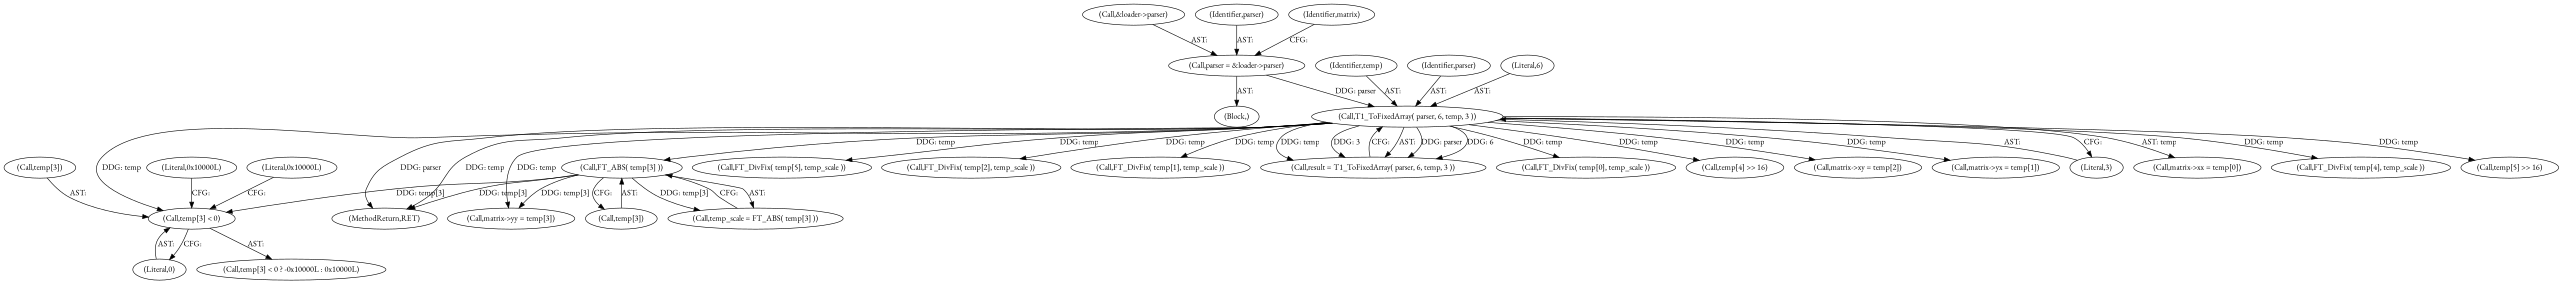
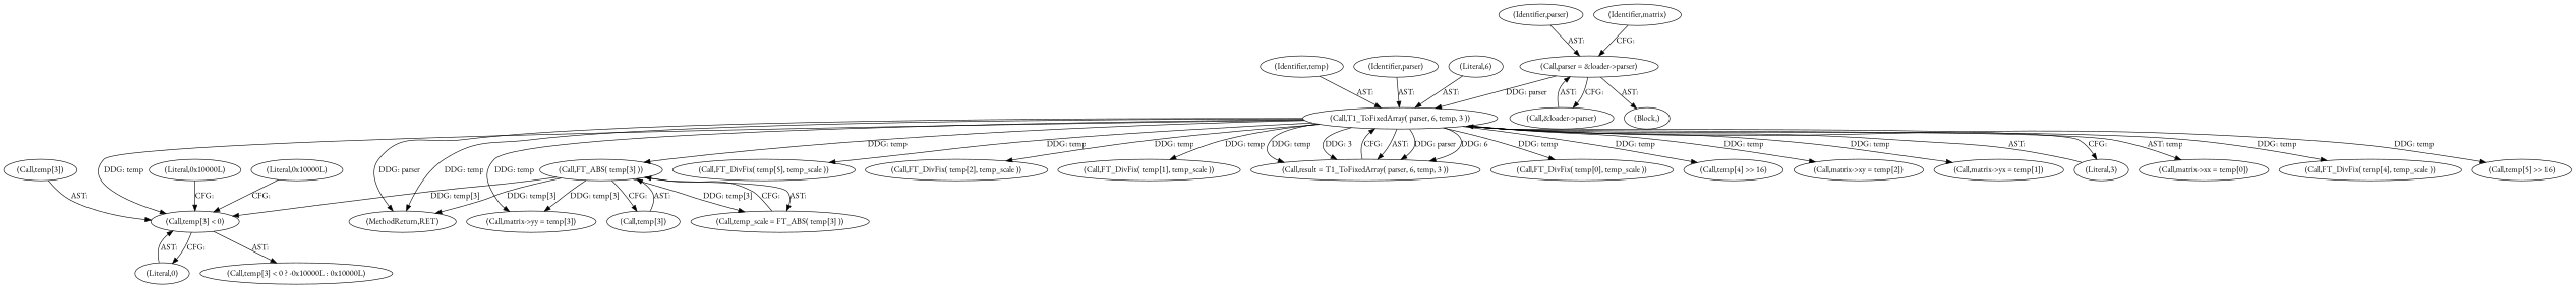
  digraph {
    fontname="EB Garamond"
    node [fontname="EB Garamond"]
    edge [fontname="EB Garamond"]
    n1 [label="(Call,temp[3] < 0)"]
    n2 [label="(Literal,0)"]
    n3 [label="(Call,temp[3] < 0 ? -0x10000L : 0x10000L)"]
    n4 [label="(Call,T1_ToFixedArray( parser, 6, temp, 3 ))"]
    n5 [label="(Call,FT_ABS( temp[3] ))"]
    n6 [label="(MethodReturn,RET)"]
    n7 [label="(Call,FT_DivFix( temp[5], temp_scale ))"]
    n8 [label="(Call,FT_DivFix( temp[2], temp_scale ))"]
    n9 [label="(Call,FT_DivFix( temp[1], temp_scale ))"]
    n10 [label="(Call,result = T1_ToFixedArray( parser, 6, temp, 3 ))"]
    n11 [label="(Call,FT_DivFix( temp[0], temp_scale ))"]
    n12 [label="(Call,temp[4] >> 16)"]
    n13 [label="(Call,matrix->xy = temp[2])"]
    n14 [label="(Call,matrix->yy = temp[3])"]
    n15 [label="(Call,matrix->yx = temp[1])"]
    n16 [label="(Literal,3)"]
    n17 [label="(Call,matrix->xx = temp[0])"]
    n18 [label="(Call,FT_DivFix( temp[4], temp_scale ))"]
    n19 [label="(Call,temp[5] >> 16)"]
    n20 [label="(Call,temp_scale = FT_ABS( temp[3] ))"]
    n21 [label="(Call,temp[3])"]
    n22 [label="(Call,parser = &loader->parser)"]
    n23 [label="(Block,)"]
    n24 [label="(Call,&loader->parser)"]
    n25 [label="(Identifier,temp)"]
    n26 [label="(Identifier,parser)"]
    n27 [label="(Identifier,matrix)"]
    n28 [label="(Identifier,parser)"]
    n29 [label="(Literal,0x10000L)"]
    n30 [label="(Literal,6)"]
    n31 [label="(Literal,0x10000L)"]
    n32 [label="(Call,temp[3])"]
    n1 -> n2 [label="CFG: "]
    n1 -> n3 [label="AST: "]
    n2 -> n1 [label="AST: "]
    n4 -> n1 [label="DDG: temp"]
    n4 -> n5 [label="DDG: temp"]
    n4 -> n6 [label="DDG: temp"]
    n4 -> n6 [label="DDG: parser"]
    n4 -> n7 [label="DDG: temp"]
    n4 -> n8 [label="DDG: temp"]
    n4 -> n9 [label="DDG: temp"]
    n4 -> n10 [label="AST: "]
    n4 -> n10 [label="DDG: parser"]
    n4 -> n10 [label="DDG: 6"]
    n4 -> n10 [label="DDG: temp"]
    n4 -> n10 [label="DDG: 3"]
    n4 -> n11 [label="DDG: temp"]
    n4 -> n12 [label="DDG: temp"]
    n4 -> n13 [label="DDG: temp"]
    n4 -> n14 [label="DDG: temp"]
    n4 -> n15 [label="DDG: temp"]
    n4 -> n16 [label="CFG: "]
    n4 -> n17 [label="AST: temp"]
    n4 -> n18 [label="DDG: temp"]
    n4 -> n19 [label="DDG: temp"]
    n5 -> n1 [label="DDG: temp[3]"]
    n5 -> n6 [label="DDG: temp[3]"]
    n5 -> n14 [label="DDG: temp[3]"]
    n5 -> n20 [label="AST: "]
    n5 -> n20 [label="DDG: temp[3]"]
    n5 -> n21 [label="CFG: "]
    n10 -> n4 [label="CFG: "]
    n16 -> n4 [label="AST: "]
    n20 -> n5 [label="CFG: "]
    n21 -> n5 [label="AST: "]
    n22 -> n4 [label="DDG: parser"]
    n22 -> n23 [label="AST: "]
+   n22 -> n24 [label="CFG: "]
    n24 -> n22 [label="AST: "]
    n25 -> n4 [label="AST: "]
    n26 -> n22 [label="AST: "]
    n27 -> n22 [label="CFG: "]
    n28 -> n4 [label="AST: "]
    n29 -> n1 [label="CFG: "]
    n30 -> n4 [label="AST: "]
    n31 -> n1 [label="CFG: "]
    n32 -> n1 [label="AST: "]
  }
